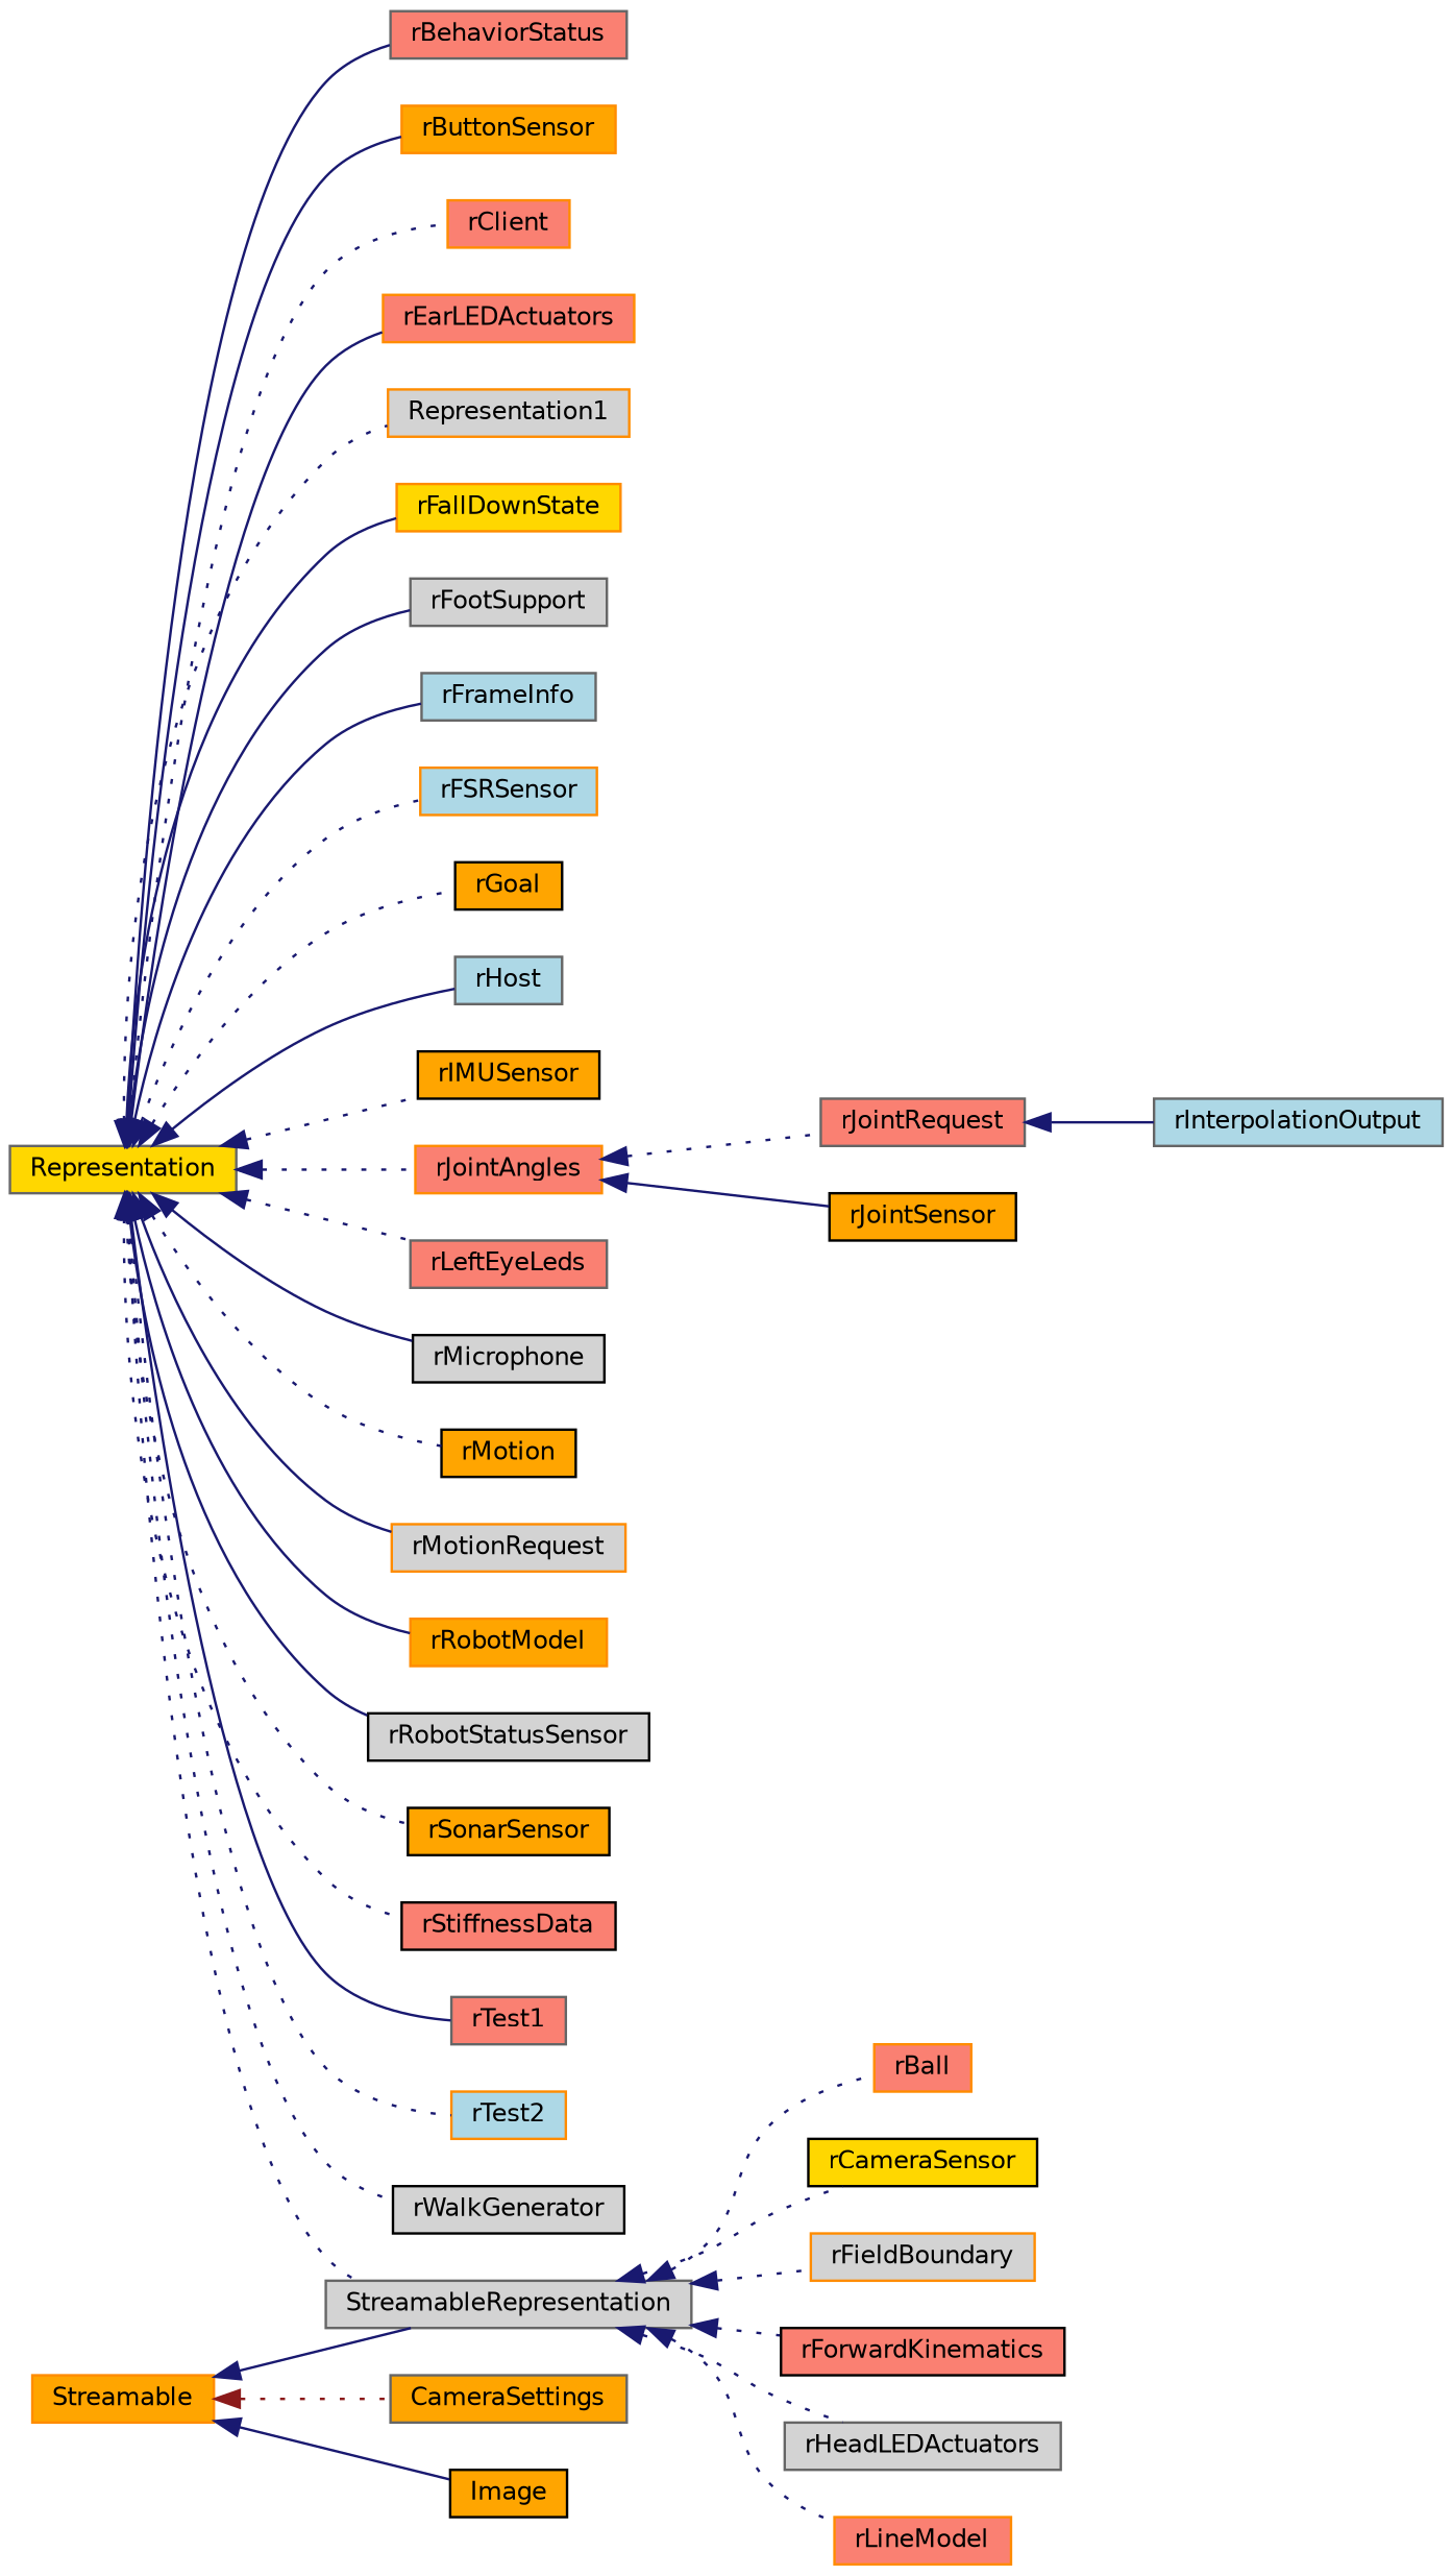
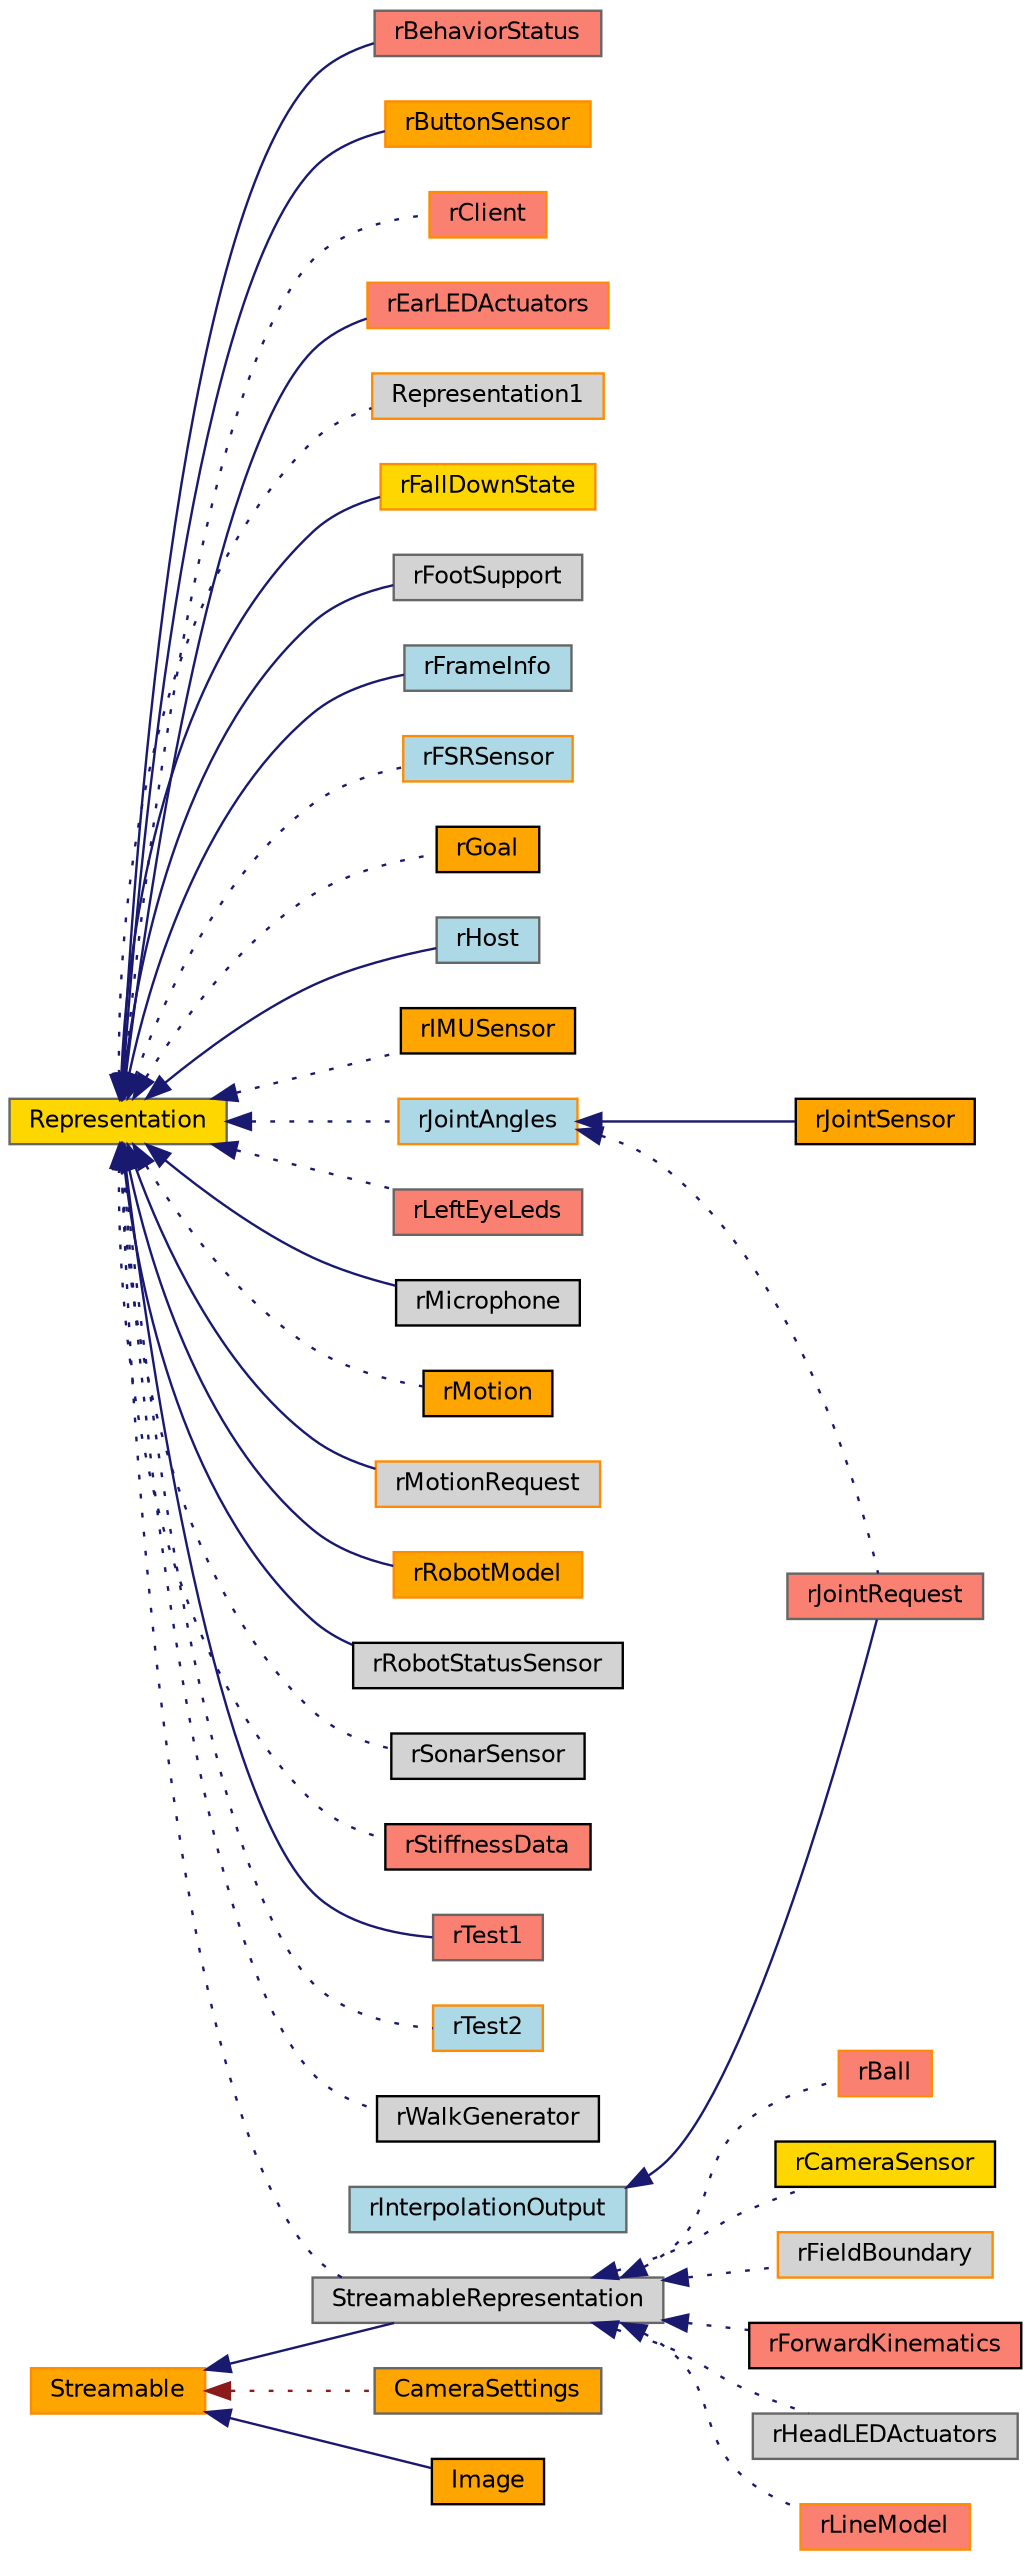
  digraph {
    fontname="DejaVu Sans"
    rankdir=LR
    node [color=darkorange fillcolor=salmon fontname="DejaVu Sans" fontsize=10 shape=record style=filled]
    edge [color=midnightblue dir=back fontname="DejaVu Sans" fontsize=10 labelfontname=Helvetica labelfontsize=10 style=dotted]
    n1 [color=gray40 fillcolor=gold height=0.2 label=Representation width=0.4]
    n2 [color=gray40 height=0.2 label=rBehaviorStatus width=0.4]
    n3 [fillcolor=orange height=0.2 label=rButtonSensor width=0.4]
    n4 [height=0.2 label=rClient width=0.4]
    n5 [height=0.2 label=rEarLEDActuators width=0.4]
    n6 [fillcolor=lightgrey height=0.2 label=Representation1 width=0.4]
    n7 [fillcolor=gold height=0.2 label=rFallDownState width=0.4]
    n8 [color=gray40 fillcolor=lightgrey height=0.2 label=rFootSupport width=0.4]
    n9 [color=gray40 fillcolor=lightblue height=0.2 label=rFrameInfo width=0.4]
    n10 [fillcolor=lightblue height=0.2 label=rFSRSensor width=0.4]
    n11 [color=black fillcolor=orange height=0.2 label=rGoal width=0.4]
    n12 [color=gray40 fillcolor=lightblue height=0.2 label=rHost width=0.4]
    n13 [color=black fillcolor=orange height=0.2 label=rIMUSensor width=0.4]
-   n14 [height=0.2 label=rJointAngles width=0.4]
+   n14 [fillcolor=lightblue height=0.2 label=rJointAngles width=0.4]
    n15 [color=gray40 height=0.2 label=rLeftEyeLeds width=0.4]
    n16 [color=black fillcolor=lightgrey height=0.2 label=rMicrophone width=0.4]
    n17 [color=black fillcolor=orange height=0.2 label=rMotion width=0.4]
    n18 [fillcolor=lightgrey height=0.2 label=rMotionRequest width=0.4]
    n19 [fillcolor=orange height=0.2 label=rRobotModel width=0.4]
    n20 [color=black fillcolor=lightgrey height=0.2 label=rRobotStatusSensor width=0.4]
-   n21 [color=black fillcolor=orange height=0.2 label=rSonarSensor width=0.4]
+   n21 [color=black fillcolor=lightgrey height=0.2 label=rSonarSensor width=0.4]
    n22 [color=black height=0.2 label=rStiffnessData width=0.4]
    n23 [color=gray40 height=0.2 label=rTest1 width=0.4]
    n24 [fillcolor=lightblue height=0.2 label=rTest2 width=0.4]
    n25 [color=black fillcolor=lightgrey height=0.2 label=rWalkGenerator width=0.4]
    n26 [color=gray40 fillcolor=lightgrey height=0.2 label=StreamableRepresentation width=0.4]
    n27 [color=gray40 height=0.2 label=rJointRequest width=0.4]
    n28 [color=black fillcolor=orange height=0.2 label=rJointSensor width=0.4]
    n29 [height=0.2 label=rBall width=0.4]
    n30 [color=black fillcolor=gold height=0.2 label=rCameraSensor width=0.4]
    n31 [fillcolor=lightgrey height=0.2 label=rFieldBoundary width=0.4]
    n32 [color=black height=0.2 label=rForwardKinematics width=0.4]
    n33 [color=gray40 fillcolor=lightgrey height=0.2 label=rHeadLEDActuators width=0.4]
    n34 [height=0.2 label=rLineModel width=0.4]
    n35 [color=gray40 fillcolor=lightblue height=0.2 label=rInterpolationOutput width=0.4]
    n36 [fillcolor=orange height=0.2 label=Streamable width=0.4]
    n37 [color=gray40 fillcolor=orange height=0.2 label=CameraSettings width=0.4]
    n38 [color=black fillcolor=orange height=0.2 label=Image width=0.4]
    n1 -> n2 [style=solid]
    n1 -> n3 [style=solid]
    n1 -> n4
    n1 -> n5 [style=solid]
    n1 -> n6
    n1 -> n7 [style=solid]
    n1 -> n8 [style=solid]
    n1 -> n9 [style=solid]
    n1 -> n10
    n1 -> n11
    n1 -> n12 [style=solid]
    n1 -> n13
    n1 -> n14
    n1 -> n15
    n1 -> n16 [style=solid]
    n1 -> n17
    n1 -> n18 [style=solid]
    n1 -> n19 [style=solid]
    n1 -> n20 [style=solid]
    n1 -> n21
    n1 -> n22
    n1 -> n23 [style=solid]
    n1 -> n24
    n1 -> n25
    n1 -> n26
    n14 -> n27
    n14 -> n28 [style=solid]
    n26 -> n29
    n26 -> n30
    n26 -> n31
    n26 -> n32
    n26 -> n33
    n26 -> n34
-   n27 -> n35 [style=solid]
+   n35 -> n27 [style=solid]
    n36 -> n26 [style=solid]
    n36 -> n37 [color=firebrick4]
    n36 -> n38 [style=solid]
  }
